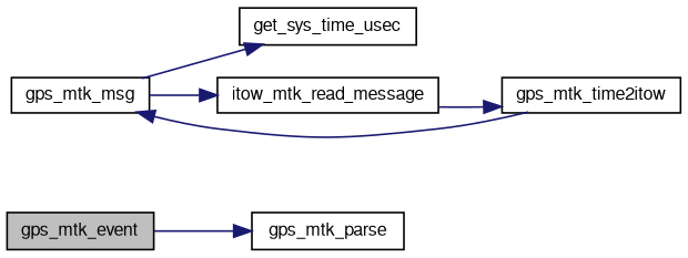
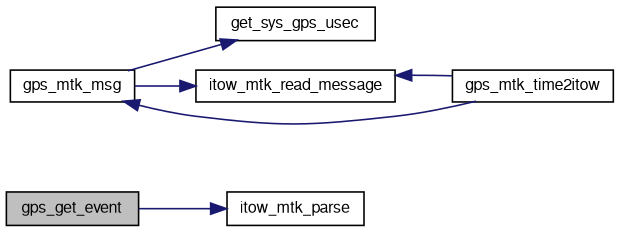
  digraph {
    rankdir=LR
    node [color=black fillcolor=white fontname=FreeSans fontsize=10 shape=record style=filled]
    edge [color=midnightblue fontname=FreeSans fontsize=10 labelfontname=FreeSans labelfontsize=10 style=solid]
-   n1 [fillcolor=grey75 fontcolor=black height=0.2 label=gps_mtk_event width=0.4]
-   n2 [height=0.2 label=gps_mtk_parse width=0.4]
+   n1 [fillcolor=grey75 fontcolor=black height=0.2 label=gps_get_event width=0.4]
+   n2 [height=0.2 label=itow_mtk_parse width=0.4]
    n3 [height=0.2 label=gps_mtk_msg width=0.4]
-   n4 [height=0.2 label=get_sys_time_usec width=0.4]
+   n4 [height=0.2 label=get_sys_gps_usec width=0.4]
    n5 [height=0.2 label=itow_mtk_read_message width=0.4]
    n6 [height=0.2 label=gps_mtk_time2itow width=0.4]
    n1 -> n2
    n3 -> n4
    n3 -> n5
-   n5 -> n6
+   n6 -> n5
    n6 -> n3
  }
